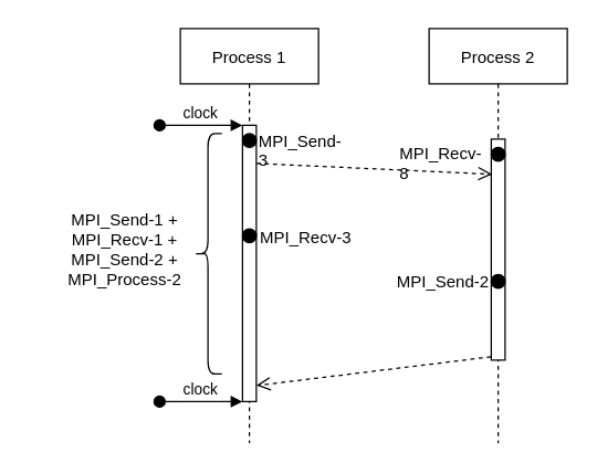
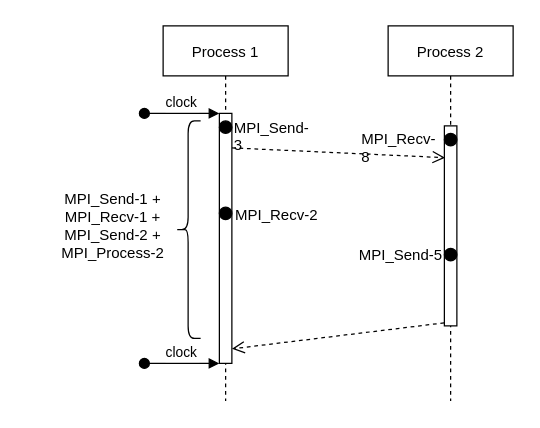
  <mxCell id="0" />
  <mxCell id="1" parent="0" />
  <mxCell id="2" value="Process 1" style="shape=umlLifeline;perimeter=lifelinePerimeter;container=1;collapsible=0;recursiveResize=0;rounded=0;shadow=0;strokeWidth=1;" parent="1" vertex="1"><mxGeometry x="130" y="20" width="100" height="300" as="geometry" /></mxCell>
  <mxCell id="3" value="" style="points=[];perimeter=orthogonalPerimeter;rounded=0;shadow=0;strokeWidth=1;" parent="2" vertex="1"><mxGeometry x="45" y="70" width="10" height="200" as="geometry" /></mxCell>
  <mxCell id="4" value="clock" style="verticalAlign=bottom;startArrow=oval;endArrow=block;startSize=8;shadow=0;strokeWidth=1;" parent="2" target="3" edge="1"><mxGeometry relative="1" as="geometry"><mxPoint x="-15" y="70" as="sourcePoint" /></mxGeometry></mxCell>
  <mxCell id="5" value="" style="shape=curlyBracket;whiteSpace=wrap;html=1;rounded=1;hachureGap=4;pointerEvents=0;" vertex="1" parent="2"><mxGeometry x="10" y="76" width="20" height="174" as="geometry" /></mxCell>
  <mxCell id="6" value="" style="ellipse;whiteSpace=wrap;html=1;aspect=fixed;hachureGap=4;pointerEvents=0;fillColor=#000000;" vertex="1" parent="2"><mxGeometry x="45" y="76" width="10" height="10" as="geometry" /></mxCell>
  <mxCell id="7" value="" style="ellipse;whiteSpace=wrap;html=1;aspect=fixed;hachureGap=4;pointerEvents=0;fillColor=#000000;" vertex="1" parent="2"><mxGeometry x="45" y="145" width="10" height="10" as="geometry" /></mxCell>
  <mxCell id="8" value="clock" style="verticalAlign=bottom;startArrow=oval;endArrow=block;startSize=8;shadow=0;strokeWidth=1;" edge="1" parent="2"><mxGeometry relative="1" as="geometry"><mxPoint x="-15" y="270" as="sourcePoint" /><mxPoint x="45" y="270" as="targetPoint" /></mxGeometry></mxCell>
  <mxCell id="9" value="Process 2" style="shape=umlLifeline;perimeter=lifelinePerimeter;container=1;collapsible=0;recursiveResize=0;rounded=0;shadow=0;strokeWidth=1;" parent="1" vertex="1"><mxGeometry x="310" y="20" width="100" height="300" as="geometry" /></mxCell>
  <mxCell id="10" value="" style="points=[];perimeter=orthogonalPerimeter;rounded=0;shadow=0;strokeWidth=1;" parent="9" vertex="1"><mxGeometry x="45" y="80" width="10" height="160" as="geometry" /></mxCell>
  <mxCell id="11" value="" style="ellipse;whiteSpace=wrap;html=1;aspect=fixed;hachureGap=4;pointerEvents=0;fillColor=#000000;" vertex="1" parent="9"><mxGeometry x="45" y="86" width="10" height="10" as="geometry" /></mxCell>
  <mxCell id="12" value="" style="ellipse;whiteSpace=wrap;html=1;aspect=fixed;hachureGap=4;pointerEvents=0;fillColor=#000000;" vertex="1" parent="9"><mxGeometry x="45" y="178" width="10" height="10" as="geometry" /></mxCell>
  <mxCell id="13" value="MPI_Recv-8" style="text;whiteSpace=wrap;html=1;" vertex="1" parent="9"><mxGeometry x="-23" y="77" width="60" height="20" as="geometry" /></mxCell>
- <mxCell id="14" value="MPI_Send-2" style="text;whiteSpace=wrap;html=1;" vertex="1" parent="9"><mxGeometry x="-25" y="170" width="85" height="26" as="geometry" /></mxCell>
+ <mxCell id="14" value="MPI_Send-5" style="text;whiteSpace=wrap;html=1;" vertex="1" parent="9"><mxGeometry x="-25" y="170" width="85" height="26" as="geometry" /></mxCell>
  <mxCell id="15" value="" style="verticalAlign=bottom;endArrow=open;dashed=1;endSize=8;shadow=0;strokeWidth=1;exitX=-0.022;exitY=0.985;exitDx=0;exitDy=0;exitPerimeter=0;entryX=1.006;entryY=0.942;entryDx=0;entryDy=0;entryPerimeter=0;" parent="1" source="10" target="3" edge="1"><mxGeometry relative="1" as="geometry"><mxPoint x="185" y="226" as="targetPoint" /><mxPoint x="270" y="226" as="sourcePoint" /><Array as="points" /></mxGeometry></mxCell>
  <mxCell id="16" value="&lt;div&gt;MPI_Send-1 + MPI_Recv-1 +&lt;/div&gt;&lt;div&gt;MPI_Send-2 +&lt;/div&gt;&lt;div align=&quot;center&quot;&gt;MPI_Process-2&lt;br&gt;&lt;/div&gt;" style="text;html=1;strokeColor=none;fillColor=none;align=center;verticalAlign=middle;whiteSpace=wrap;rounded=0;hachureGap=4;pointerEvents=0;" vertex="1" parent="1"><mxGeometry x="20" y="150" width="140" height="60" as="geometry" /></mxCell>
  <mxCell id="17" value="MPI_Send-3" style="text;whiteSpace=wrap;html=1;" vertex="1" parent="1"><mxGeometry x="185" y="88" width="60" height="20" as="geometry" /></mxCell>
- <mxCell id="18" value="MPI_Recv-3" style="text;whiteSpace=wrap;html=1;" vertex="1" parent="1"><mxGeometry x="186" y="158" width="90" height="30" as="geometry" /></mxCell>
+ <mxCell id="18" value="MPI_Recv-2" style="text;whiteSpace=wrap;html=1;" vertex="1" parent="1"><mxGeometry x="186" y="158" width="90" height="30" as="geometry" /></mxCell>
  <mxCell id="19" value="" style="verticalAlign=bottom;endArrow=open;dashed=1;endSize=8;shadow=0;strokeWidth=1;exitX=1.006;exitY=0.138;exitDx=0;exitDy=0;exitPerimeter=0;entryX=0.061;entryY=0.159;entryDx=0;entryDy=0;entryPerimeter=0;" parent="1" source="3" target="10" edge="1"><mxGeometry relative="1" as="geometry"><mxPoint x="355" y="130" as="targetPoint" /><mxPoint x="280" y="130" as="sourcePoint" /></mxGeometry></mxCell>
